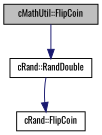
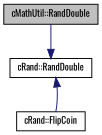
  digraph {
    fontname=Oswald
    rankdir=TB
    node [color=black fillcolor=white fontname=Oswald fontsize=10 shape=record style=filled]
    edge [color=midnightblue fontname=Oswald fontsize=10 labelfontname=Helvetica labelfontsize=10 style=solid]
-   n1 [fillcolor=grey75 fontcolor=black height=0.2 label="cMathUtil::FlipCoin" width=0.4]
+   n1 [fillcolor=grey75 fontcolor=black height=0.2 label="cMathUtil::RandDouble" width=0.4]
    n2 [height=0.2 label="cRand::RandDouble" width=0.4]
    n3 [height=0.2 label="cRand::FlipCoin" width=0.4]
    n1 -> n2
-   n2 -> n3
+   n3 -> n2
  }
